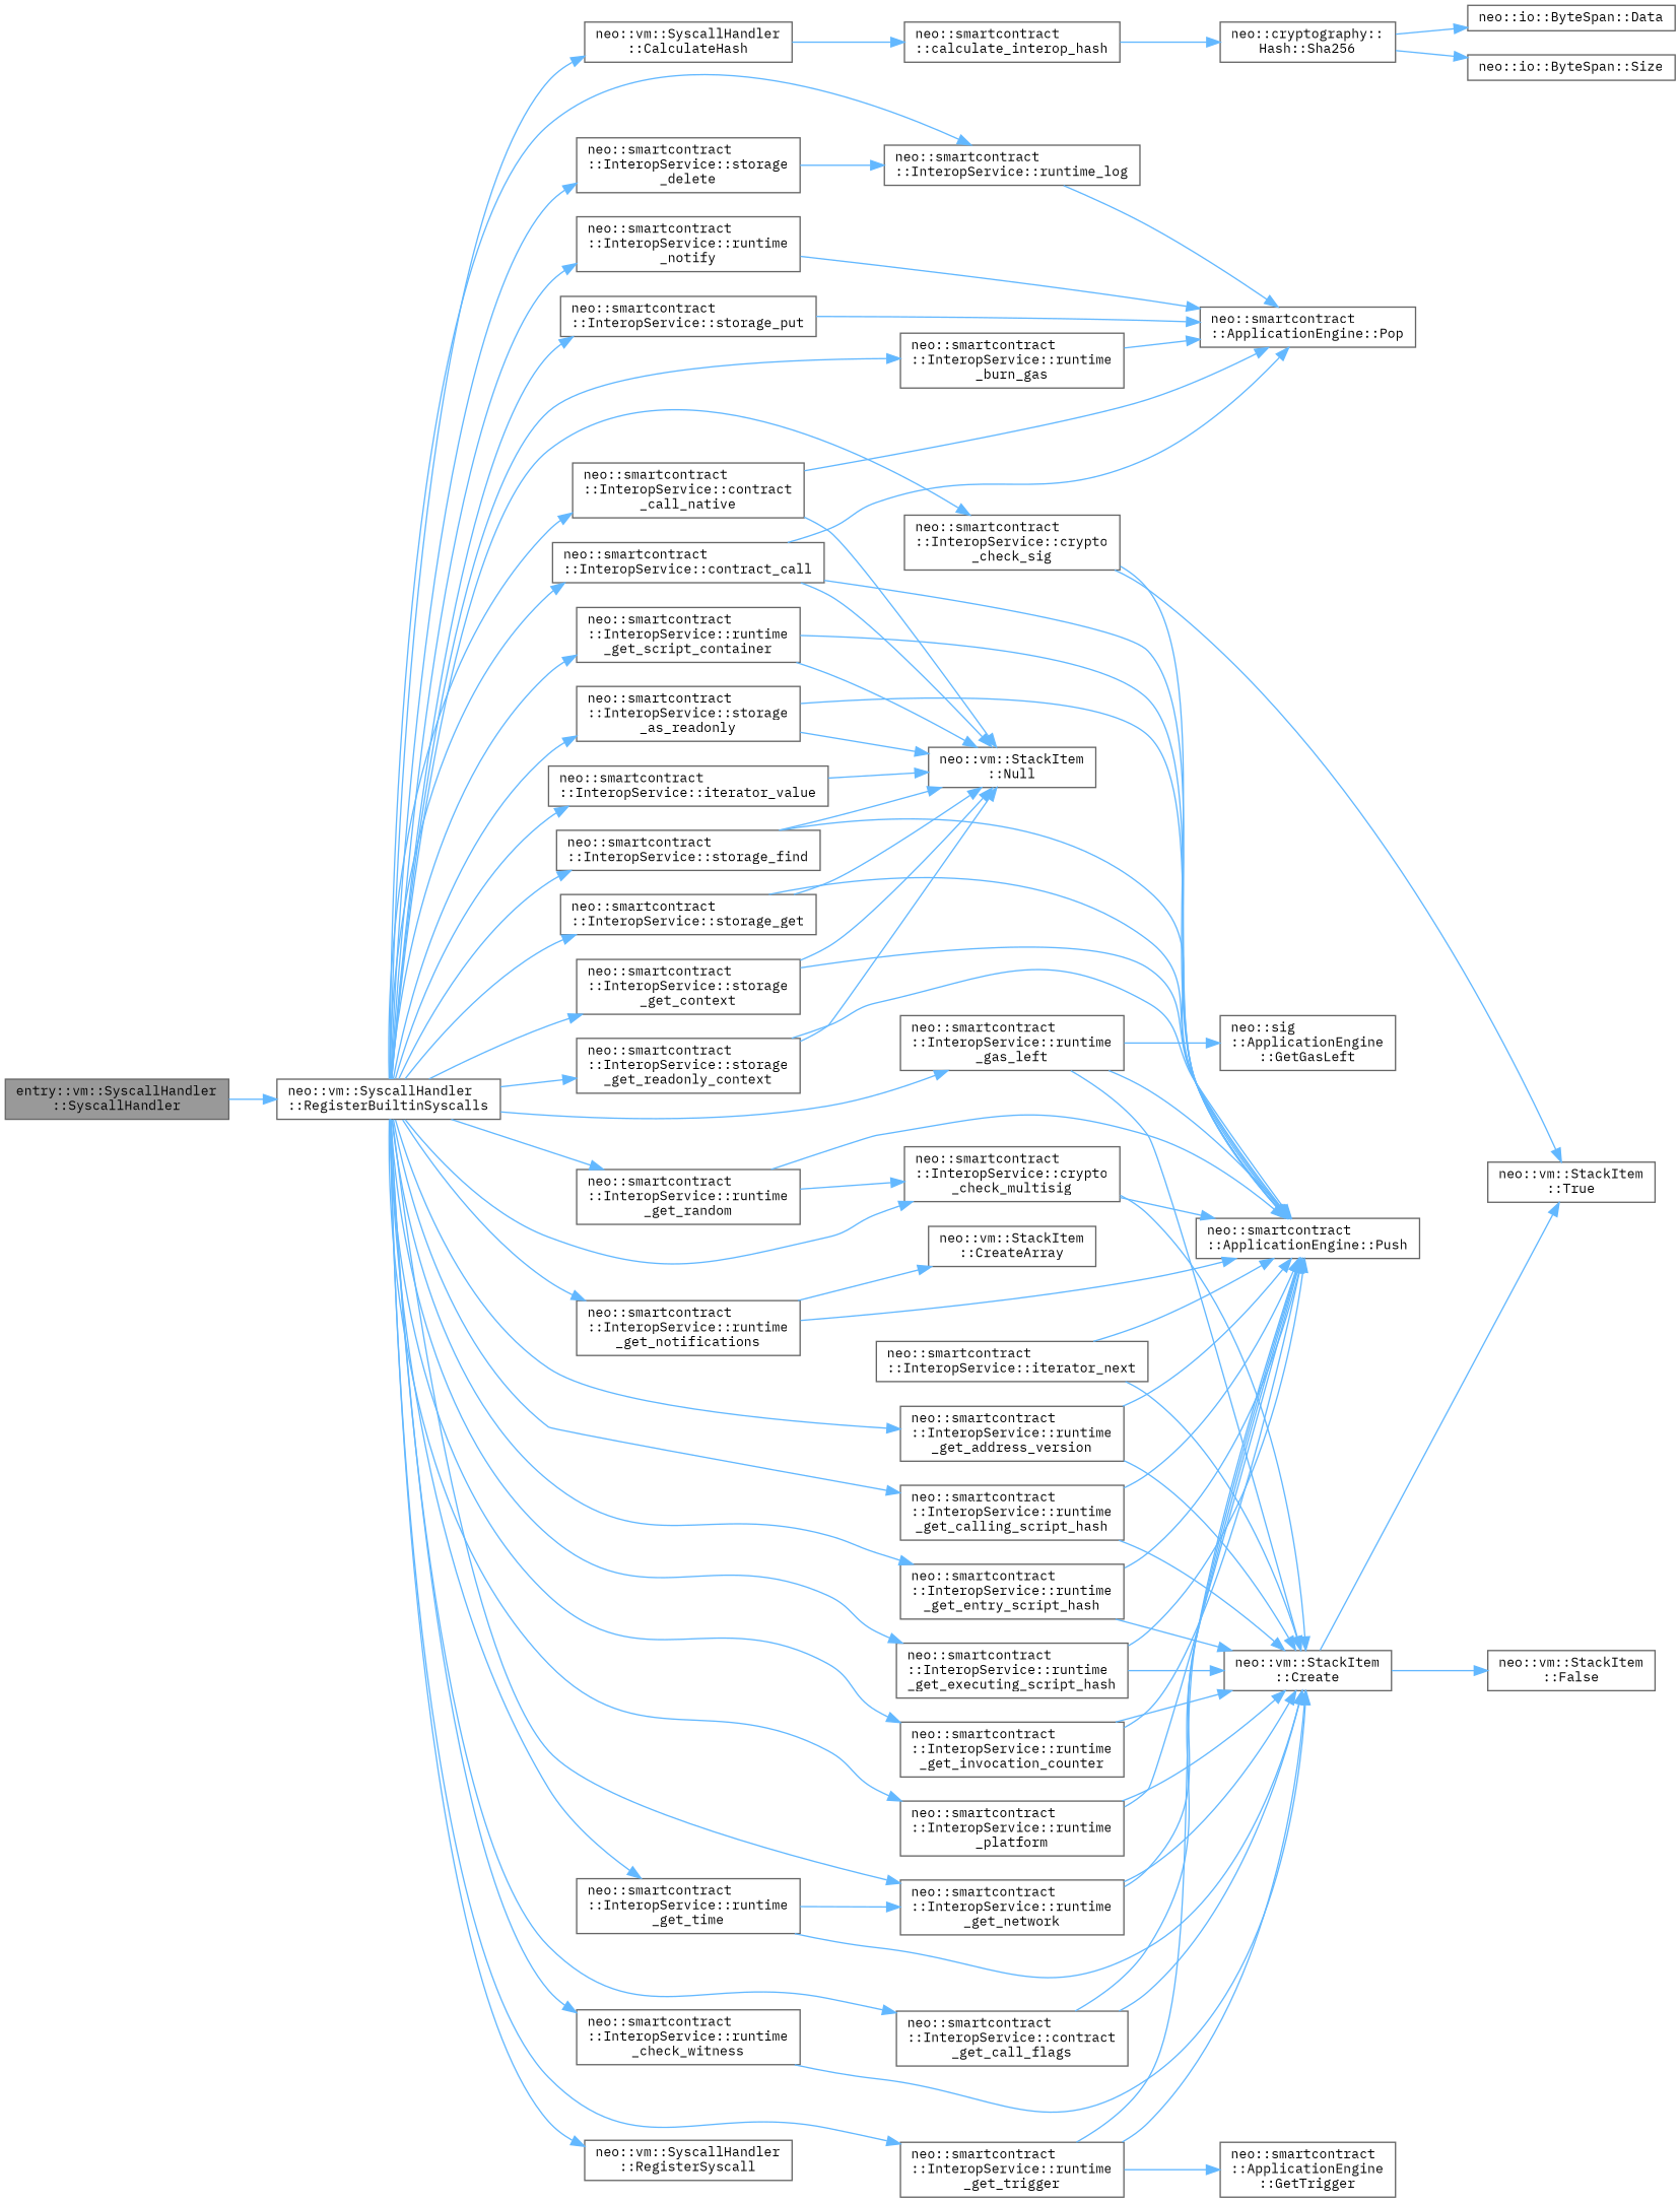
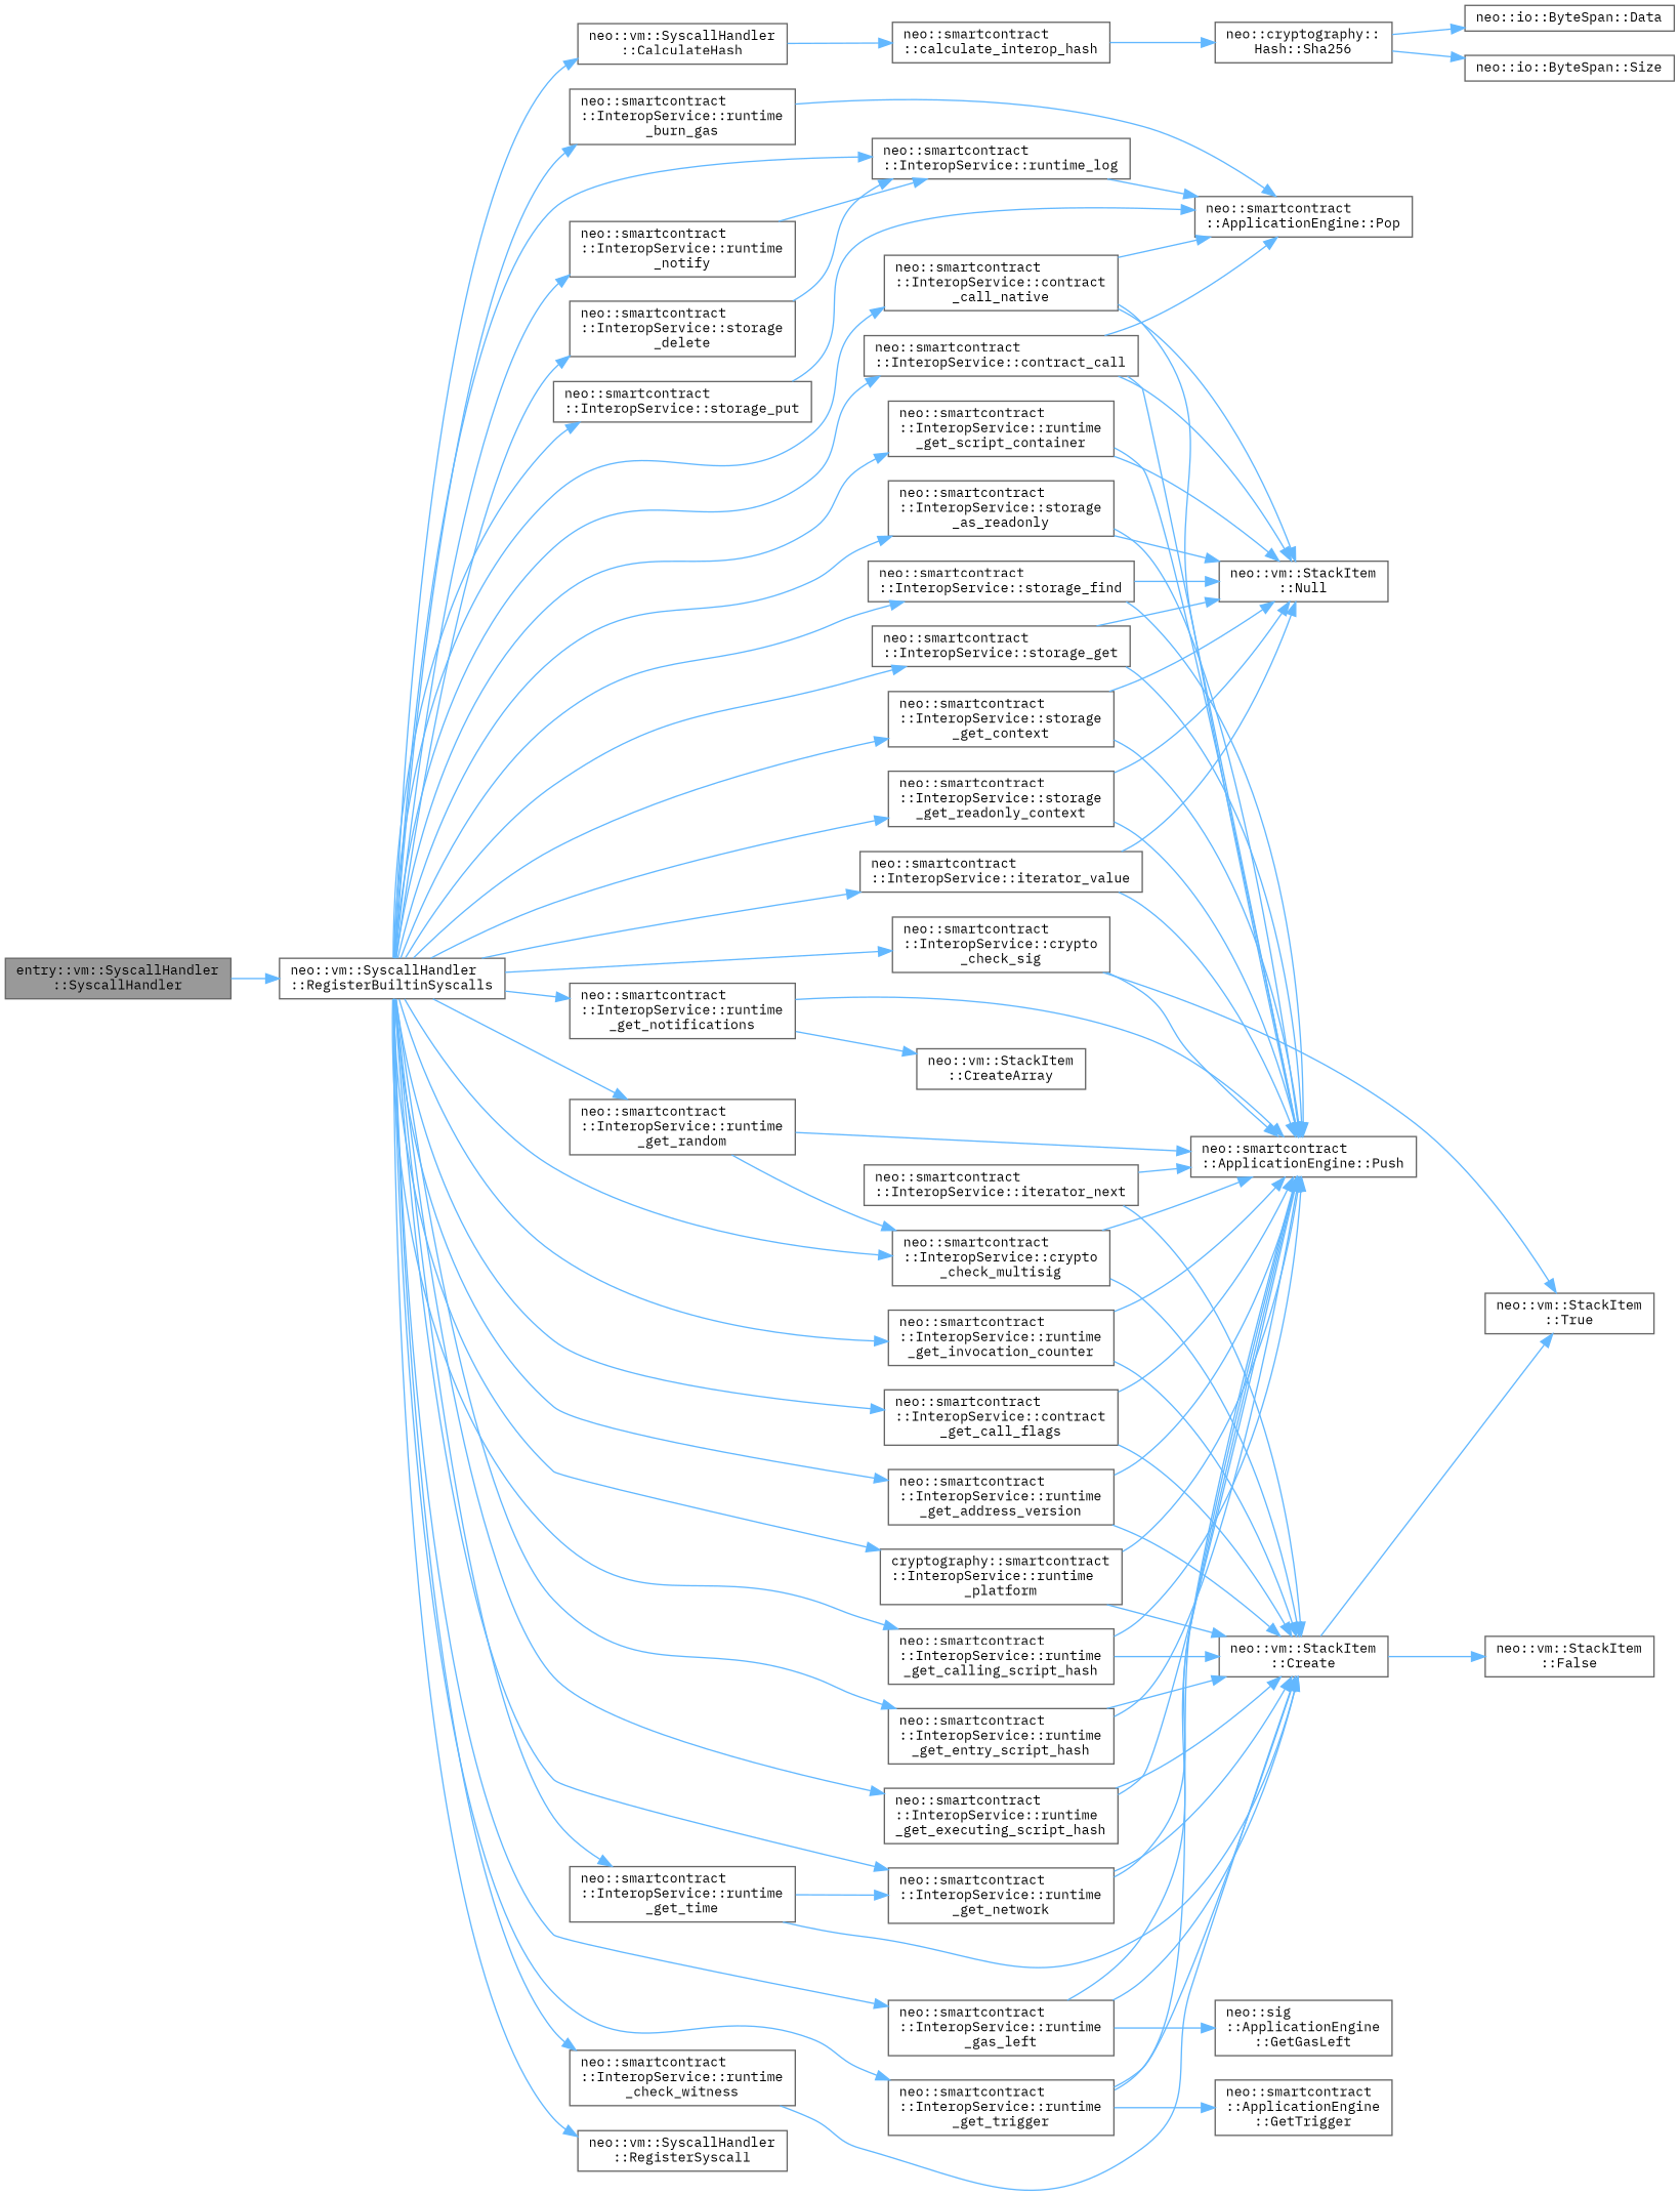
  digraph {
    fontname="IBM Plex Mono"
    rankdir=LR
    node [color=grey40 fillcolor=white fontname="IBM Plex Mono" fontsize=10 shape=box style=filled]
    edge [color=steelblue1 fontname="IBM Plex Mono" fontsize=10 labelfontname=Helvetica labelfontsize=10 style=solid]
    n1 [color=gray40 fillcolor=grey60 fontcolor=black height=0.2 label="entry::vm::SyscallHandler\l::SyscallHandler" width=0.4]
    n2 [height=0.2 label="neo::vm::SyscallHandler\l::RegisterBuiltinSyscalls" width=0.4]
    n3 [height=0.2 label="neo::vm::SyscallHandler\l::CalculateHash" width=0.4]
    n4 [height=0.2 label="neo::smartcontract\l::InteropService::contract_call" width=0.4]
    n5 [height=0.2 label="neo::smartcontract\l::InteropService::contract\l_call_native" width=0.4]
    n6 [height=0.2 label="neo::smartcontract\l::InteropService::contract\l_get_call_flags" width=0.4]
    n7 [height=0.2 label="neo::smartcontract\l::InteropService::crypto\l_check_multisig" width=0.4]
    n8 [height=0.2 label="neo::smartcontract\l::InteropService::crypto\l_check_sig" width=0.4]
    n9 [height=0.2 label="neo::smartcontract\l::InteropService::iterator_value" width=0.4]
    n10 [height=0.2 label="neo::vm::SyscallHandler\l::RegisterSyscall" width=0.4]
    n11 [height=0.2 label="neo::smartcontract\l::InteropService::runtime\l_burn_gas" width=0.4]
    n12 [height=0.2 label="neo::smartcontract\l::InteropService::runtime\l_check_witness" width=0.4]
    n13 [height=0.2 label="neo::smartcontract\l::InteropService::runtime\l_gas_left" width=0.4]
    n14 [height=0.2 label="neo::smartcontract\l::InteropService::runtime\l_get_address_version" width=0.4]
    n15 [height=0.2 label="neo::smartcontract\l::InteropService::runtime\l_get_calling_script_hash" width=0.4]
    n16 [height=0.2 label="neo::smartcontract\l::InteropService::runtime\l_get_entry_script_hash" width=0.4]
    n17 [height=0.2 label="neo::smartcontract\l::InteropService::runtime\l_get_executing_script_hash" width=0.4]
    n18 [height=0.2 label="neo::smartcontract\l::InteropService::runtime\l_get_invocation_counter" width=0.4]
    n19 [height=0.2 label="neo::smartcontract\l::InteropService::runtime\l_get_network" width=0.4]
    n20 [height=0.2 label="neo::smartcontract\l::InteropService::runtime\l_get_notifications" width=0.4]
    n21 [height=0.2 label="neo::smartcontract\l::InteropService::runtime\l_get_random" width=0.4]
    n22 [height=0.2 label="neo::smartcontract\l::InteropService::runtime\l_get_script_container" width=0.4]
    n23 [height=0.2 label="neo::smartcontract\l::InteropService::runtime\l_get_time" width=0.4]
    n24 [height=0.2 label="neo::smartcontract\l::InteropService::runtime\l_get_trigger" width=0.4]
    n25 [height=0.2 label="neo::smartcontract\l::InteropService::runtime_log" width=0.4]
    n26 [height=0.2 label="neo::smartcontract\l::InteropService::runtime\l_notify" width=0.4]
-   n27 [height=0.2 label="neo::smartcontract\l::InteropService::runtime\l_platform" width=0.4]
+   n27 [height=0.2 label="cryptography::smartcontract\l::InteropService::runtime\l_platform" width=0.4]
    n28 [height=0.2 label="neo::smartcontract\l::InteropService::storage\l_as_readonly" width=0.4]
    n29 [height=0.2 label="neo::smartcontract\l::InteropService::storage\l_delete" width=0.4]
    n30 [height=0.2 label="neo::smartcontract\l::InteropService::storage_find" width=0.4]
    n31 [height=0.2 label="neo::smartcontract\l::InteropService::storage_get" width=0.4]
    n32 [height=0.2 label="neo::smartcontract\l::InteropService::storage\l_get_context" width=0.4]
    n33 [height=0.2 label="neo::smartcontract\l::InteropService::storage\l_get_readonly_context" width=0.4]
    n34 [height=0.2 label="neo::smartcontract\l::InteropService::storage_put" width=0.4]
    n35 [height=0.2 label="neo::smartcontract\l::calculate_interop_hash" width=0.4]
    n36 [height=0.2 label="neo::vm::StackItem\l::Null" width=0.4]
    n37 [height=0.2 label="neo::smartcontract\l::ApplicationEngine::Pop" width=0.4]
    n38 [height=0.2 label="neo::smartcontract\l::ApplicationEngine::Push" width=0.4]
    n39 [height=0.2 label="neo::vm::StackItem\l::Create" width=0.4]
    n40 [height=0.2 label="neo::vm::StackItem\l::True" width=0.4]
    n41 [height=0.2 label="neo::smartcontract\l::InteropService::iterator_next" width=0.4]
    n42 [height=0.2 label="neo::sig\l::ApplicationEngine\l::GetGasLeft" width=0.4]
    n43 [height=0.2 label="neo::vm::StackItem\l::CreateArray" width=0.4]
    n44 [height=0.2 label="neo::smartcontract\l::ApplicationEngine\l::GetTrigger" width=0.4]
    n45 [height=0.2 label="neo::cryptography::\lHash::Sha256" width=0.4]
    n46 [height=0.2 label="neo::io::ByteSpan::Data" width=0.4]
    n47 [height=0.2 label="neo::io::ByteSpan::Size" width=0.4]
    n48 [height=0.2 label="neo::vm::StackItem\l::False" width=0.4]
    n1 -> n2
    n2 -> n3
    n2 -> n4
    n2 -> n5
    n2 -> n6
    n2 -> n7
    n2 -> n8
    n2 -> n9
    n2 -> n10
    n2 -> n11
    n2 -> n12
    n2 -> n13
    n2 -> n14
    n2 -> n15
    n2 -> n16
    n2 -> n17
    n2 -> n18
    n2 -> n19
    n2 -> n20
    n2 -> n21
    n2 -> n22
    n2 -> n23
    n2 -> n24
    n2 -> n25
    n2 -> n26
    n2 -> n27
    n2 -> n28
    n2 -> n29
    n2 -> n30
    n2 -> n31
    n2 -> n32
    n2 -> n33
    n2 -> n34
    n3 -> n35
    n4 -> n36
    n4 -> n37
    n4 -> n38
    n5 -> n36
    n5 -> n37
+   n5 -> n38
    n6 -> n38
    n6 -> n39
    n7 -> n38
    n7 -> n39
    n8 -> n38
    n8 -> n40
    n9 -> n36
+   n9 -> n38
    n11 -> n37
    n12 -> n39
    n13 -> n38
    n13 -> n39
    n13 -> n42
    n14 -> n38
    n14 -> n39
    n15 -> n38
    n15 -> n39
    n16 -> n38
    n16 -> n39
    n17 -> n38
    n17 -> n39
    n18 -> n38
    n18 -> n39
    n19 -> n38
    n19 -> n39
    n20 -> n38
    n20 -> n43
    n21 -> n7
    n21 -> n38
    n22 -> n36
    n22 -> n38
    n23 -> n19
    n23 -> n39
    n24 -> n38
    n24 -> n39
    n24 -> n44
    n25 -> n37
-   n26 -> n37
+   n26 -> n25
    n27 -> n38
    n27 -> n39
    n28 -> n36
    n28 -> n38
    n29 -> n25
    n30 -> n36
    n30 -> n38
    n31 -> n36
    n31 -> n38
    n32 -> n36
    n32 -> n38
    n33 -> n36
    n33 -> n38
    n34 -> n37
    n35 -> n45
    n39 -> n40
    n39 -> n48
    n41 -> n38
    n41 -> n39
    n45 -> n46
    n45 -> n47
  }
